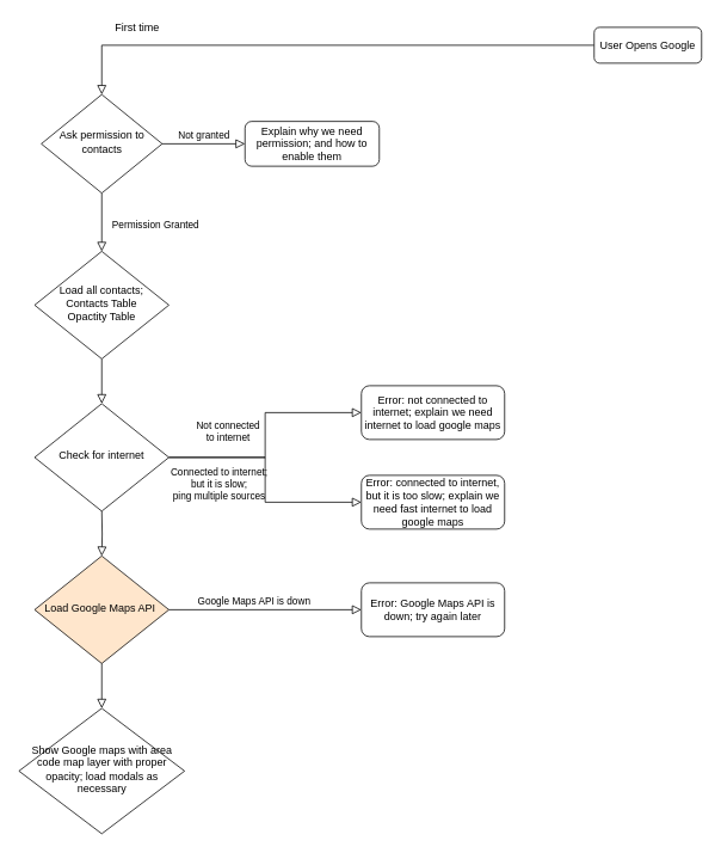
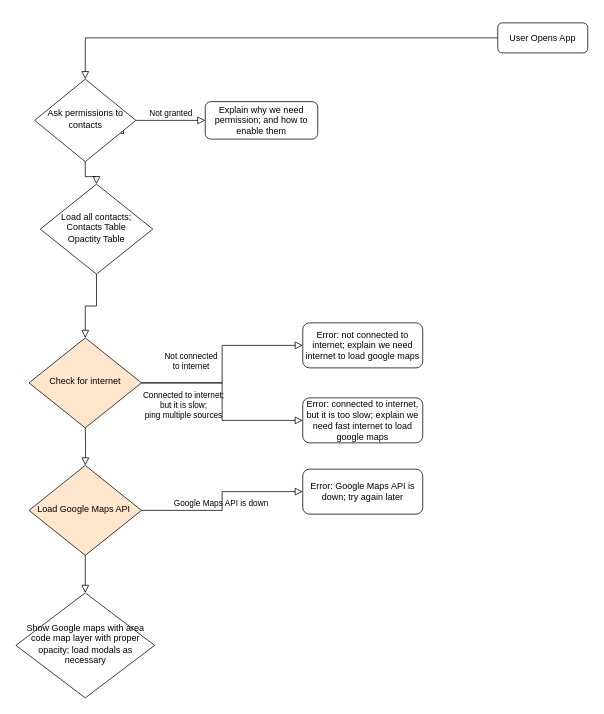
  <mxCell id="0" />
  <mxCell id="1" parent="0" />
  <mxCell id="2" value="" style="rounded=0;html=1;jettySize=auto;orthogonalLoop=1;fontSize=11;endArrow=block;endFill=0;endSize=8;strokeWidth=1;shadow=0;labelBackgroundColor=none;edgeStyle=orthogonalEdgeStyle;" parent="1" source="3" target="6" edge="1"><mxGeometry relative="1" as="geometry" /></mxCell>
- <mxCell id="3" value="User Opens Google" style="rounded=1;whiteSpace=wrap;html=1;fontSize=12;glass=0;strokeWidth=1;shadow=0;" parent="1" vertex="1"><mxGeometry x="663" y="30" width="120" height="40" as="geometry" /></mxCell>
+ <mxCell id="3" value="User Opens App" style="rounded=1;whiteSpace=wrap;html=1;fontSize=12;glass=0;strokeWidth=1;shadow=0;" parent="1" vertex="1"><mxGeometry x="663" y="30" width="120" height="40" as="geometry" /></mxCell>
  <mxCell id="4" value="Permission Granted" style="rounded=0;html=1;jettySize=auto;orthogonalLoop=1;fontSize=11;endArrow=block;endFill=0;endSize=8;strokeWidth=1;shadow=0;labelBackgroundColor=none;edgeStyle=orthogonalEdgeStyle;" parent="1" source="6" target="9" edge="1"><mxGeometry x="0.077" y="60" relative="1" as="geometry"><mxPoint as="offset" /></mxGeometry></mxCell>
  <mxCell id="5" value="Not granted" style="edgeStyle=orthogonalEdgeStyle;rounded=0;html=1;jettySize=auto;orthogonalLoop=1;fontSize=11;endArrow=block;endFill=0;endSize=8;strokeWidth=1;shadow=0;labelBackgroundColor=none;" parent="1" source="6" target="7" edge="1"><mxGeometry y="10" relative="1" as="geometry"><mxPoint as="offset" /></mxGeometry></mxCell>
- <mxCell id="6" value="Ask permission to contacts" style="rhombus;whiteSpace=wrap;html=1;shadow=0;fontFamily=Helvetica;fontSize=12;align=center;strokeWidth=1;spacing=6;spacingTop=-4;" parent="1" vertex="1"><mxGeometry x="45.5" y="105" width="135" height="110" as="geometry" /></mxCell>
+ <mxCell id="6" value="Ask permissions to contacts" style="rhombus;whiteSpace=wrap;html=1;shadow=0;fontFamily=Helvetica;fontSize=12;align=center;strokeWidth=1;spacing=6;spacingTop=-4;" parent="1" vertex="1"><mxGeometry x="45.5" y="105" width="135" height="110" as="geometry" /></mxCell>
  <mxCell id="7" value="Explain why we need permission; and how to enable them" style="rounded=1;whiteSpace=wrap;html=1;fontSize=12;glass=0;strokeWidth=1;shadow=0;" parent="1" vertex="1"><mxGeometry x="273" y="135" width="150" height="50" as="geometry" /></mxCell>
  <mxCell id="8" value="" style="rounded=0;html=1;jettySize=auto;orthogonalLoop=1;fontSize=11;endArrow=block;endFill=0;endSize=8;strokeWidth=1;shadow=0;labelBackgroundColor=none;edgeStyle=orthogonalEdgeStyle;entryX=0.5;entryY=0;entryDx=0;entryDy=0;" parent="1" source="9" target="11" edge="1"><mxGeometry x="0.333" y="20" relative="1" as="geometry"><mxPoint as="offset" /><mxPoint x="113" y="440" as="targetPoint" /></mxGeometry></mxCell>
- <mxCell id="9" value="Load all contacts;&lt;br&gt;Contacts Table&lt;br&gt;Opactity Table" style="rhombus;whiteSpace=wrap;html=1;shadow=0;fontFamily=Helvetica;fontSize=12;align=center;strokeWidth=1;spacing=6;spacingTop=-4;" parent="1" vertex="1"><mxGeometry x="38" y="280" width="150" height="120" as="geometry" /></mxCell>
- <mxCell id="10" value="First time" style="text;html=1;strokeColor=none;fillColor=none;align=center;verticalAlign=middle;whiteSpace=wrap;rounded=0;" vertex="1" parent="1"><mxGeometry x="113" y="20" width="80" height="20" as="geometry" /></mxCell>
- <mxCell id="11" value="Check for internet" style="rhombus;whiteSpace=wrap;html=1;shadow=0;fontFamily=Helvetica;fontSize=12;align=center;strokeWidth=1;spacing=6;spacingTop=-4;" vertex="1" parent="1"><mxGeometry x="38" y="450" width="150" height="120" as="geometry" /></mxCell>
+ <mxCell id="9" value="Load all contacts;&lt;br&gt;Contacts Table&lt;br&gt;Opactity Table" style="rhombus;whiteSpace=wrap;html=1;shadow=0;fontFamily=Helvetica;fontSize=12;align=center;strokeWidth=1;spacing=6;spacingTop=-4;" parent="1" vertex="1"><mxGeometry x="53" y="245" width="150" height="120" as="geometry" /></mxCell>
+ <mxCell id="11" value="Check for internet" style="rhombus;whiteSpace=wrap;html=1;shadow=0;fontFamily=Helvetica;fontSize=12;align=center;strokeWidth=1;spacing=6;spacingTop=-4;fillColor=#ffe6cc;" vertex="1" parent="1"><mxGeometry x="38" y="450" width="150" height="120" as="geometry" /></mxCell>
  <mxCell id="12" value="Not connected &lt;br&gt;to&amp;nbsp;internet" style="edgeStyle=orthogonalEdgeStyle;rounded=0;html=1;jettySize=auto;orthogonalLoop=1;fontSize=11;endArrow=block;endFill=0;endSize=8;strokeWidth=1;shadow=0;labelBackgroundColor=none;" edge="1" parent="1" target="13" source="11"><mxGeometry x="0.037" y="42" relative="1" as="geometry"><mxPoint as="offset" /><mxPoint x="213" y="495" as="sourcePoint" /></mxGeometry></mxCell>
  <mxCell id="13" value="Error: not connected to internet; explain we need internet to load google maps" style="rounded=1;whiteSpace=wrap;html=1;fontSize=12;glass=0;strokeWidth=1;shadow=0;" vertex="1" parent="1"><mxGeometry x="403" y="430" width="160" height="60" as="geometry" /></mxCell>
  <mxCell id="14" value="Connected to internet; &lt;br&gt;but it is slow;&lt;br&gt;ping multiple sources" style="edgeStyle=orthogonalEdgeStyle;rounded=0;html=1;jettySize=auto;orthogonalLoop=1;fontSize=11;endArrow=block;endFill=0;endSize=8;strokeWidth=1;shadow=0;labelBackgroundColor=none;exitX=1;exitY=0.5;exitDx=0;exitDy=0;" edge="1" parent="1" target="15" source="11"><mxGeometry x="0.036" y="-52" relative="1" as="geometry"><mxPoint as="offset" /><mxPoint x="197.957" y="519.966" as="sourcePoint" /></mxGeometry></mxCell>
  <mxCell id="15" value="Error: connected to internet, but it is too slow; explain we need fast internet to load google maps" style="rounded=1;whiteSpace=wrap;html=1;fontSize=12;glass=0;strokeWidth=1;shadow=0;" vertex="1" parent="1"><mxGeometry x="403" y="530" width="160" height="60" as="geometry" /></mxCell>
  <mxCell id="16" value="" style="rounded=0;html=1;jettySize=auto;orthogonalLoop=1;fontSize=11;endArrow=block;endFill=0;endSize=8;strokeWidth=1;shadow=0;labelBackgroundColor=none;edgeStyle=orthogonalEdgeStyle;entryX=0.5;entryY=0;entryDx=0;entryDy=0;" edge="1" parent="1" target="17"><mxGeometry x="0.333" y="20" relative="1" as="geometry"><mxPoint as="offset" /><mxPoint x="113" y="570" as="sourcePoint" /><mxPoint x="113" y="610" as="targetPoint" /></mxGeometry></mxCell>
  <mxCell id="17" value="Load Google Maps API&amp;nbsp;" style="rhombus;whiteSpace=wrap;html=1;shadow=0;fontFamily=Helvetica;fontSize=12;align=center;strokeWidth=1;spacing=6;spacingTop=-4;fillColor=#ffe6cc;" vertex="1" parent="1"><mxGeometry x="38" y="620" width="150" height="120" as="geometry" /></mxCell>
  <mxCell id="18" value="Google Maps API is down" style="edgeStyle=orthogonalEdgeStyle;rounded=0;html=1;jettySize=auto;orthogonalLoop=1;fontSize=11;endArrow=block;endFill=0;endSize=8;strokeWidth=1;shadow=0;labelBackgroundColor=none;" edge="1" parent="1" source="17" target="19"><mxGeometry x="-0.116" y="10" relative="1" as="geometry"><mxPoint as="offset" /><mxPoint x="213" y="665" as="sourcePoint" /></mxGeometry></mxCell>
- <mxCell id="19" value="Error: Google Maps API is down; try again later" style="rounded=1;whiteSpace=wrap;html=1;fontSize=12;glass=0;strokeWidth=1;shadow=0;" vertex="1" parent="1"><mxGeometry x="403" y="650" width="160" height="60" as="geometry" /></mxCell>
+ <mxCell id="19" value="Error: Google Maps API is down; try again later" style="rounded=1;whiteSpace=wrap;html=1;fontSize=12;glass=0;strokeWidth=1;shadow=0;" vertex="1" parent="1"><mxGeometry x="403" y="625" width="160" height="60" as="geometry" /></mxCell>
  <mxCell id="20" value="" style="rounded=0;html=1;jettySize=auto;orthogonalLoop=1;fontSize=11;endArrow=block;endFill=0;endSize=8;strokeWidth=1;shadow=0;labelBackgroundColor=none;edgeStyle=orthogonalEdgeStyle;entryX=0.5;entryY=0;entryDx=0;entryDy=0;exitX=0.5;exitY=1;exitDx=0;exitDy=0;" edge="1" parent="1" target="21" source="17"><mxGeometry x="0.333" y="20" relative="1" as="geometry"><mxPoint as="offset" /><mxPoint x="113" y="760" as="sourcePoint" /><mxPoint x="113" y="780" as="targetPoint" /></mxGeometry></mxCell>
  <mxCell id="21" value="Show Google maps with area code map layer with proper opacity; load modals as necessary" style="rhombus;whiteSpace=wrap;html=1;shadow=0;fontFamily=Helvetica;fontSize=12;align=center;strokeWidth=1;spacing=6;spacingTop=-4;" vertex="1" parent="1"><mxGeometry x="20.5" y="790" width="185" height="140" as="geometry" /></mxCell>
